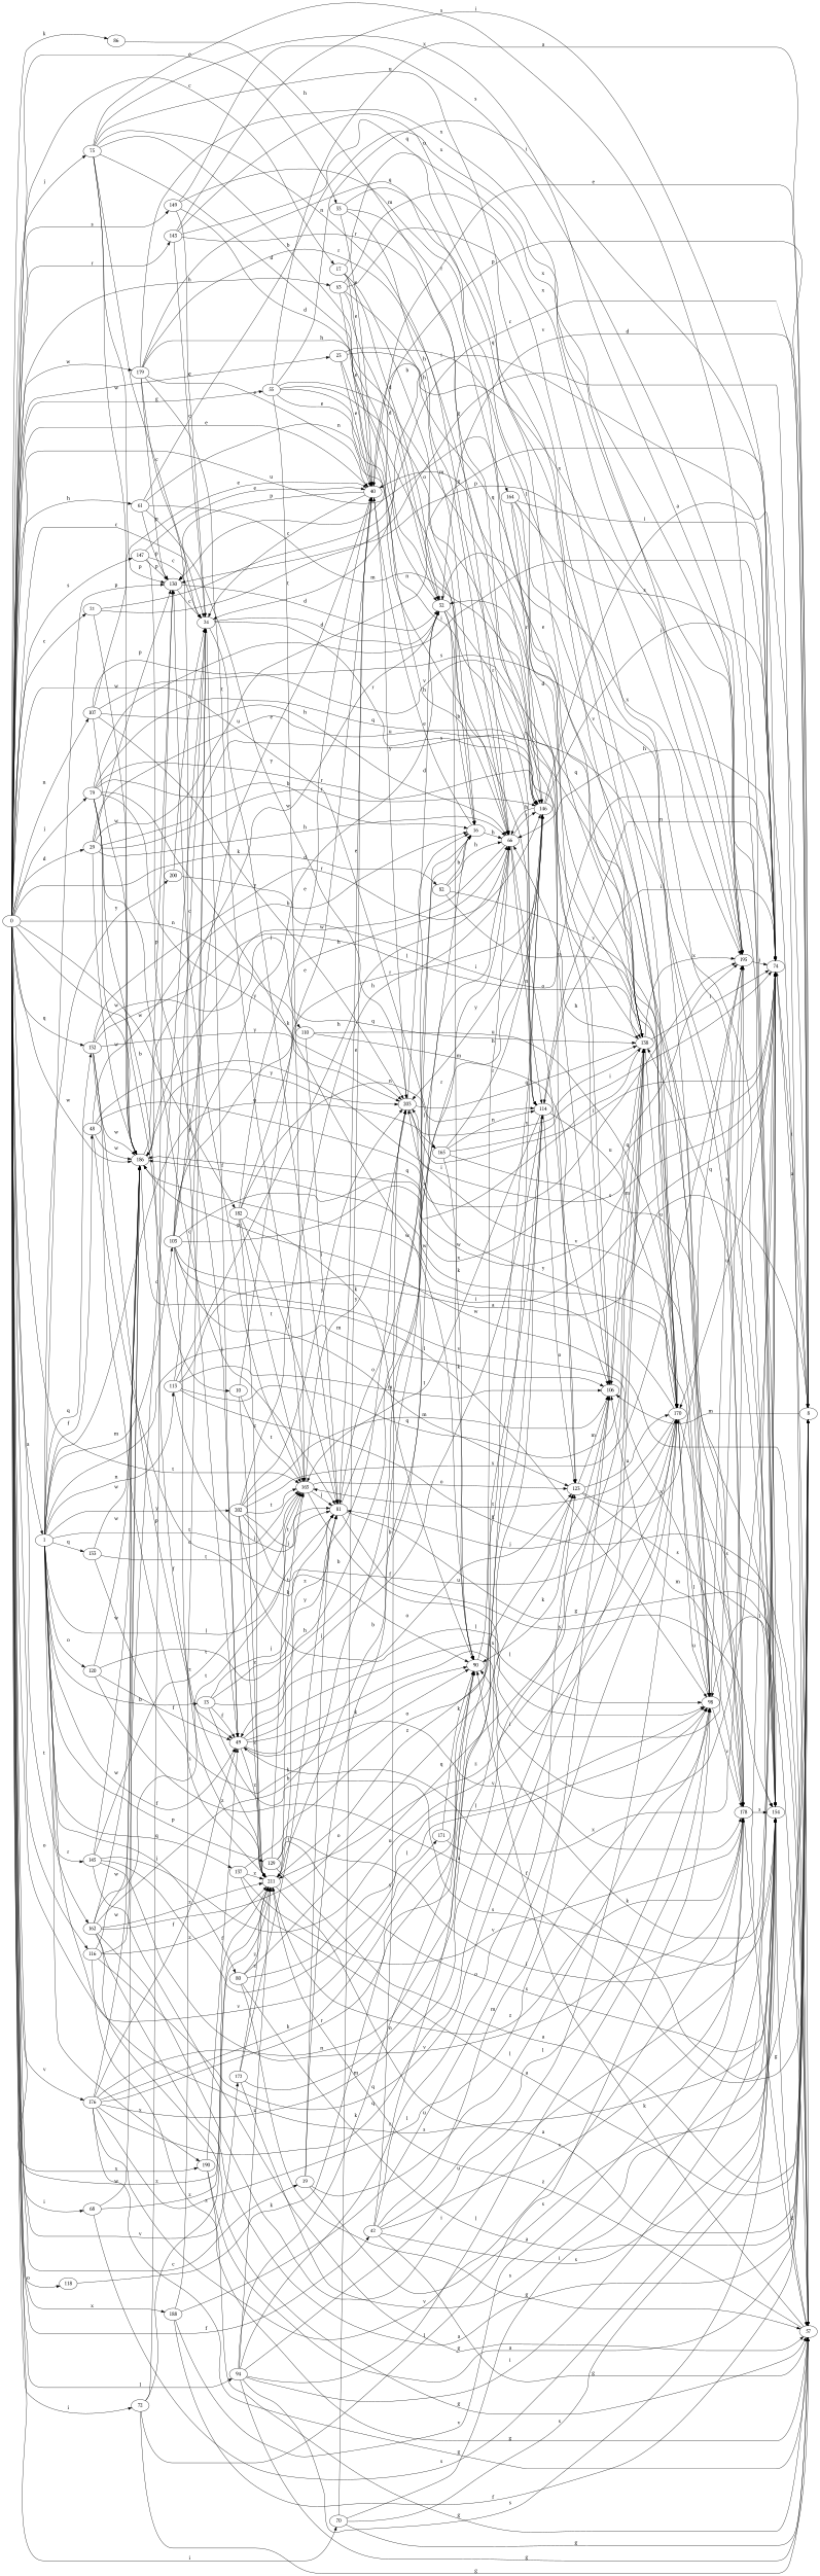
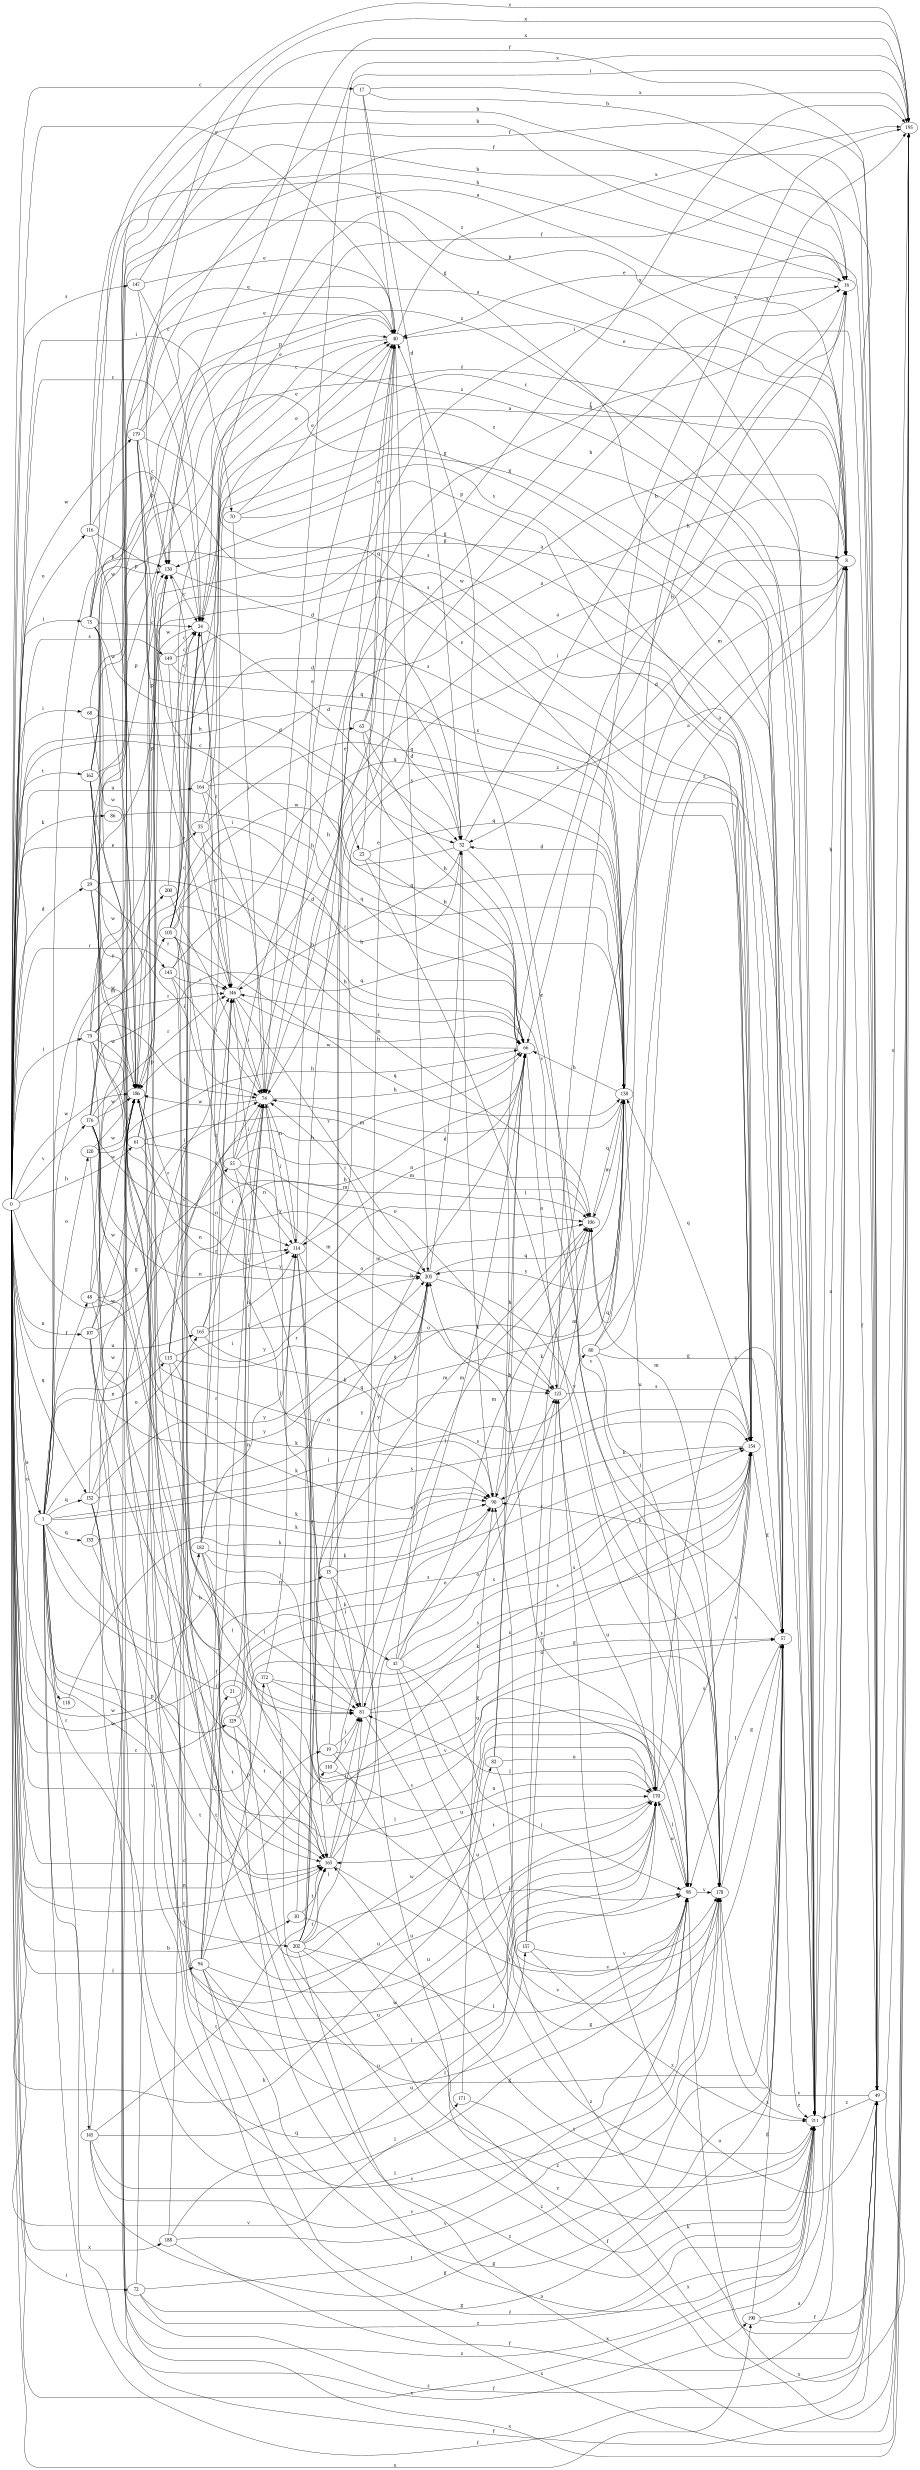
  strict digraph {
    fontname="PT Serif"
    rankdir=LR
    node [fontname="PT Serif"]
    edge [fontname="PT Serif"]
    0
    1
    10
    17
    19
    21
    23
    24
    29
    33
    40
    42
    55
    61
    63
    68
    70
    72
    75
    79
    82
    86
    94
    107
    110
    116
    118
    132
    143
    147
    149
    162
    163
    164
    165
    171
    172
    176
    179
    182
    186
    188
    190
    211
    13
    48
    49
    80
    81
    103
    106
    113
    120
    129
    130
    133
    137
    145
    154
    200
    202
    32
    16
    195
    98
    74
    57
    66
    138
    146
    170
    203
    178
    123
    8
    114
    90
    0 -> 1 [label=a]
    0 -> 10 [label=b]
    0 -> 17 [label=c]
    0 -> 19 [label=c]
    0 -> 21 [label=c]
    0 -> 23 [label=c]
    0 -> 24 [label=c]
    0 -> 29 [label=d]
    0 -> 33 [label=e]
    0 -> 40 [label=e]
    0 -> 42 [label=f]
    0 -> 55 [label=g]
    0 -> 61 [label=h]
    0 -> 63 [label=h]
    0 -> 68 [label=i]
    0 -> 70 [label=i]
    0 -> 72 [label=i]
    0 -> 75 [label=j]
    0 -> 79 [label=j]
    0 -> 82 [label=k]
    0 -> 86 [label=k]
    0 -> 94 [label=l]
    0 -> 107 [label=n]
    0 -> 110 [label=n]
    0 -> 116 [label=o]
    0 -> 118 [label=o]
    0 -> 132 [label=q]
    0 -> 143 [label=r]
    0 -> 147 [label=s]
    0 -> 149 [label=s]
    0 -> 162 [label=t]
    0 -> 163 [label=t]
    0 -> 164 [label=u]
    0 -> 165 [label=u]
    0 -> 171 [label=v]
    0 -> 172 [label=v]
    0 -> 176 [label=v]
    0 -> 179 [label=w]
    0 -> 182 [label=w]
    0 -> 186 [label=w]
    0 -> 188 [label=x]
    0 -> 190 [label=x]
    0 -> 211 [label=z]
    1 -> 132 [label=q]
    1 -> 163 [label=t]
    1 -> 165 [label=u]
    1 -> 190 [label=x]
    1 -> 13 [label=b]
    1 -> 48 [label=f]
    1 -> 49 [label=f]
    1 -> 80 [label=j]
    1 -> 81 [label=j]
    1 -> 103 [label=m]
    1 -> 106 [label=m]
    1 -> 113 [label=n]
    1 -> 120 [label=o]
    1 -> 129 [label=p]
    1 -> 130 [label=p]
    1 -> 133 [label=q]
    1 -> 137 [label=q]
    1 -> 145 [label=r]
    1 -> 154 [label=s]
    1 -> 200 [label=y]
    1 -> 202 [label=y]
    10 -> 40 [label=e]
    10 -> 163 [label=t]
    10 -> 211 [label=z]
    17 -> 40 [label=e]
    17 -> 32 [label=d]
    17 -> 16 [label=b]
    17 -> 195 [label=x]
    19 -> 81 [label=j]
    19 -> 154 [label=s]
    19 -> 16 [label=b]
    19 -> 98 [label=l]
-   21 -> 186 [label=w]
+   24 -> 186 [label=w]
    21 -> 74 [label=i]
    21 -> 57 [label=g]
    23 -> 40 [label=e]
    23 -> 98 [label=l]
    23 -> 66 [label=h]
    23 -> 138 [label=q]
    24 -> 49 [label=f]
    24 -> 81 [label=j]
    24 -> 32 [label=d]
    24 -> 146 [label=r]
    29 -> 186 [label=w]
    29 -> 130 [label=p]
    29 -> 154 [label=s]
    29 -> 57 [label=g]
    29 -> 66 [label=h]
    29 -> 146 [label=r]
    29 -> 170 [label=u]
    33 -> 40 [label=e]
    33 -> 66 [label=h]
    33 -> 138 [label=q]
    33 -> 146 [label=r]
    40 -> 24 [label=c]
    40 -> 130 [label=p]
    40 -> 195 [label=x]
    40 -> 203 [label=y]
    42 -> 106 [label=m]
    42 -> 154 [label=s]
    42 -> 98 [label=l]
    42 -> 57 [label=g]
    42 -> 203 [label=y]
    42 -> 178 [label=v]
    42 -> 123 [label=o]
    55 -> 40 [label=e]
    55 -> 163 [label=t]
    55 -> 106 [label=m]
    55 -> 74 [label=i]
    55 -> 123 [label=o]
    55 -> 8 [label=a]
    55 -> 114 [label=n]
    61 -> 106 [label=m]
    61 -> 130 [label=p]
    61 -> 195 [label=x]
    61 -> 203 [label=y]
    61 -> 114 [label=n]
    63 -> 40 [label=e]
    63 -> 32 [label=d]
    63 -> 195 [label=x]
    63 -> 66 [label=h]
    63 -> 178 [label=v]
    68 -> 186 [label=w]
    68 -> 211 [label=z]
    68 -> 154 [label=s]
    70 -> 40 [label=e]
    70 -> 154 [label=s]
    70 -> 74 [label=i]
    70 -> 57 [label=g]
    72 -> 211 [label=z]
    72 -> 130 [label=p]
    72 -> 98 [label=l]
    72 -> 57 [label=g]
    75 -> 24 [label=c]
    75 -> 186 [label=w]
    75 -> 130 [label=p]
    75 -> 154 [label=s]
    75 -> 32 [label=d]
    75 -> 16 [label=b]
    75 -> 195 [label=x]
    75 -> 170 [label=u]
    75 -> 114 [label=n]
    79 -> 186 [label=w]
    79 -> 211 [label=z]
    79 -> 81 [label=j]
    79 -> 16 [label=b]
    79 -> 74 [label=i]
    79 -> 138 [label=q]
    79 -> 146 [label=r]
    79 -> 203 [label=y]
    79 -> 90 [label=k]
    82 -> 16 [label=b]
    82 -> 66 [label=h]
    82 -> 170 [label=u]
    82 -> 178 [label=v]
    86 -> 66 [label=h]
    94 -> 211 [label=z]
    94 -> 154 [label=s]
    94 -> 98 [label=l]
    94 -> 74 [label=i]
    94 -> 57 [label=g]
    94 -> 146 [label=r]
    94 -> 170 [label=u]
    94 -> 90 [label=k]
    107 -> 40 [label=e]
    107 -> 186 [label=w]
    107 -> 154 [label=s]
    107 -> 66 [label=h]
    107 -> 203 [label=y]
    107 -> 178 [label=v]
    110 -> 81 [label=j]
    110 -> 106 [label=m]
    110 -> 170 [label=u]
    116 -> 24 [label=c]
    116 -> 186 [label=w]
    116 -> 211 [label=z]
    116 -> 57 [label=g]
    116 -> 138 [label=q]
    118 -> 90 [label=k]
    132 -> 186 [label=w]
    132 -> 211 [label=z]
    132 -> 49 [label=f]
    132 -> 98 [label=l]
    132 -> 138 [label=q]
    132 -> 146 [label=r]
    132 -> 203 [label=y]
    143 -> 24 [label=c]
    143 -> 74 [label=i]
    143 -> 138 [label=q]
    143 -> 146 [label=r]
    143 -> 170 [label=u]
    147 -> 24 [label=c]
    147 -> 40 [label=e]
    147 -> 49 [label=f]
    147 -> 130 [label=p]
    149 -> 24 [label=c]
    149 -> 106 [label=m]
    149 -> 154 [label=s]
    149 -> 32 [label=d]
    162 -> 163 [label=t]
    162 -> 186 [label=w]
    162 -> 211 [label=z]
    162 -> 16 [label=b]
    162 -> 74 [label=i]
    162 -> 57 [label=g]
    162 -> 123 [label=o]
    162 -> 8 [label=a]
    163 -> 81 [label=j]
    163 -> 130 [label=p]
    163 -> 98 [label=l]
    163 -> 203 [label=y]
    163 -> 123 [label=o]
    164 -> 154 [label=s]
    164 -> 195 [label=x]
    164 -> 74 [label=i]
    164 -> 138 [label=q]
    164 -> 146 [label=r]
    165 -> 154 [label=s]
    165 -> 74 [label=i]
    165 -> 146 [label=r]
    165 -> 114 [label=n]
    165 -> 90 [label=k]
    171 -> 195 [label=x]
    171 -> 90 [label=k]
    172 -> 211 [label=z]
    172 -> 81 [label=j]
    172 -> 154 [label=s]
    172 -> 114 [label=n]
    176 -> 186 [label=w]
    176 -> 49 [label=f]
    176 -> 106 [label=m]
    176 -> 98 [label=l]
    176 -> 57 [label=g]
    176 -> 138 [label=q]
    176 -> 146 [label=r]
    176 -> 178 [label=v]
    176 -> 114 [label=n]
    176 -> 90 [label=k]
    179 -> 40 [label=e]
    179 -> 163 [label=t]
    179 -> 49 [label=f]
    179 -> 130 [label=p]
    179 -> 195 [label=x]
    179 -> 66 [label=h]
    179 -> 138 [label=q]
    179 -> 146 [label=r]
    182 -> 40 [label=e]
    182 -> 163 [label=t]
    182 -> 211 [label=z]
    182 -> 81 [label=j]
    182 -> 146 [label=r]
    182 -> 114 [label=n]
    182 -> 90 [label=k]
    186 -> 130 [label=p]
    186 -> 98 [label=l]
    186 -> 203 [label=y]
    188 -> 24 [label=c]
    188 -> 170 [label=u]
    188 -> 178 [label=v]
    188 -> 8 [label=f]
    190 -> 49 [label=f]
    190 -> 57 [label=g]
    190 -> 8 [label=a]
    211 -> 163 [label=t]
    211 -> 16 [label=b]
    211 -> 8 [label=a]
    13 -> 49 [label=f]
    13 -> 81 [label=j]
    13 -> 154 [label=s]
    13 -> 16 [label=b]
    13 -> 203 [label=y]
    48 -> 186 [label=w]
    48 -> 16 [label=b]
    48 -> 195 [label=x]
    48 -> 74 [label=i]
    48 -> 90 [label=k]
    49 -> 211 [label=z]
    49 -> 195 [label=x]
    49 -> 74 [label=i]
    49 -> 178 [label=v]
    49 -> 123 [label=o]
    49 -> 90 [label=k]
    80 -> 211 [label=z]
    80 -> 98 [label=l]
    80 -> 57 [label=g]
    80 -> 138 [label=q]
    80 -> 8 [label=a]
    81 -> 40 [label=e]
    81 -> 211 [label=z]
    81 -> 154 [label=s]
    81 -> 57 [label=g]
    81 -> 146 [label=r]
    103 -> 24 [label=c]
    103 -> 40 [label=e]
    103 -> 211 [label=z]
    103 -> 32 [label=d]
    103 -> 195 [label=x]
    103 -> 66 [label=h]
    103 -> 138 [label=q]
    103 -> 178 [label=v]
    103 -> 123 [label=o]
    103 -> 8 [label=a]
    106 -> 138 [label=q]
    106 -> 90 [label=k]
    113 -> 24 [label=c]
    113 -> 81 [label=j]
    113 -> 106 [label=m]
    113 -> 74 [label=i]
    113 -> 57 [label=g]
    113 -> 66 [label=h]
    113 -> 138 [label=q]
    120 -> 186 [label=w]
    120 -> 49 [label=f]
    120 -> 66 [label=h]
    120 -> 8 [label=a]
    129 -> 163 [label=t]
    129 -> 154 [label=s]
    129 -> 74 [label=i]
    129 -> 8 [label=a]
    130 -> 24 [label=c]
    130 -> 32 [label=d]
    133 -> 163 [label=t]
    133 -> 186 [label=w]
    133 -> 90 [label=k]
    137 -> 211 [label=z]
    137 -> 178 [label=v]
    137 -> 123 [label=o]
    137 -> 8 [label=a]
    145 -> 163 [label=t]
    145 -> 186 [label=w]
    145 -> 98 [label=l]
    145 -> 57 [label=g]
    145 -> 170 [label=u]
    145 -> 178 [label=v]
    154 -> 130 [label=p]
    154 -> 57 [label=g]
    154 -> 138 [label=q]
    154 -> 90 [label=k]
    200 -> 24 [label=c]
    200 -> 74 [label=i]
    202 -> 163 [label=t]
    202 -> 211 [label=z]
    202 -> 81 [label=j]
    202 -> 106 [label=m]
    202 -> 195 [label=x]
    202 -> 98 [label=l]
    202 -> 66 [label=h]
    202 -> 170 [label=u]
    202 -> 203 [label=y]
    32 -> 186 [label=w]
    32 -> 16 [label=b]
    32 -> 146 [label=r]
    32 -> 178 [label=v]
    32 -> 90 [label=k]
    16 -> 40 [label=e]
    16 -> 66 [label=h]
    195 -> 74 [label=i]
    98 -> 40 [label=e]
    98 -> 186 [label=w]
    98 -> 195 [label=x]
    98 -> 170 [label=u]
    98 -> 178 [label=v]
    74 -> 186 [label=w]
    74 -> 66 [label=h]
    74 -> 170 [label=u]
    74 -> 8 [label=a]
    74 -> 114 [label=n]
    57 -> 186 [label=w]
    57 -> 211 [label=z]
    57 -> 98 [label=l]
    57 -> 90 [label=k]
    66 -> 186 [label=w]
    66 -> 81 [label=j]
    66 -> 146 [label=r]
    66 -> 123 [label=o]
    66 -> 114 [label=n]
    138 -> 106 [label=m]
    138 -> 32 [label=d]
    138 -> 195 [label=x]
    138 -> 74 [label=i]
    138 -> 66 [label=h]
    138 -> 170 [label=u]
    138 -> 203 [label=y]
    146 -> 74 [label=i]
    146 -> 66 [label=h]
    146 -> 203 [label=y]
    146 -> 8 [label=a]
    170 -> 163 [label=t]
    170 -> 186 [label=w]
    170 -> 211 [label=z]
    170 -> 81 [label=j]
    170 -> 154 [label=s]
    170 -> 98 [label=l]
    170 -> 203 [label=y]
    203 -> 32 [label=d]
    203 -> 74 [label=i]
    203 -> 138 [label=q]
    203 -> 178 [label=v]
    178 -> 211 [label=z]
    178 -> 106 [label=m]
    178 -> 154 [label=s]
    178 -> 57 [label=g]
    123 -> 106 [label=m]
    123 -> 154 [label=s]
    123 -> 195 [label=x]
    123 -> 170 [label=u]
    8 -> 24 [label=c]
    8 -> 40 [label=e]
    8 -> 49 [label=f]
    8 -> 106 [label=m]
    8 -> 130 [label=p]
    8 -> 32 [label=d]
    8 -> 74 [label=i]
    114 -> 163 [label=t]
    114 -> 211 [label=z]
    114 -> 49 [label=f]
    114 -> 74 [label=i]
    114 -> 170 [label=u]
    114 -> 123 [label=o]
    90 -> 66 [label=h]
  }
